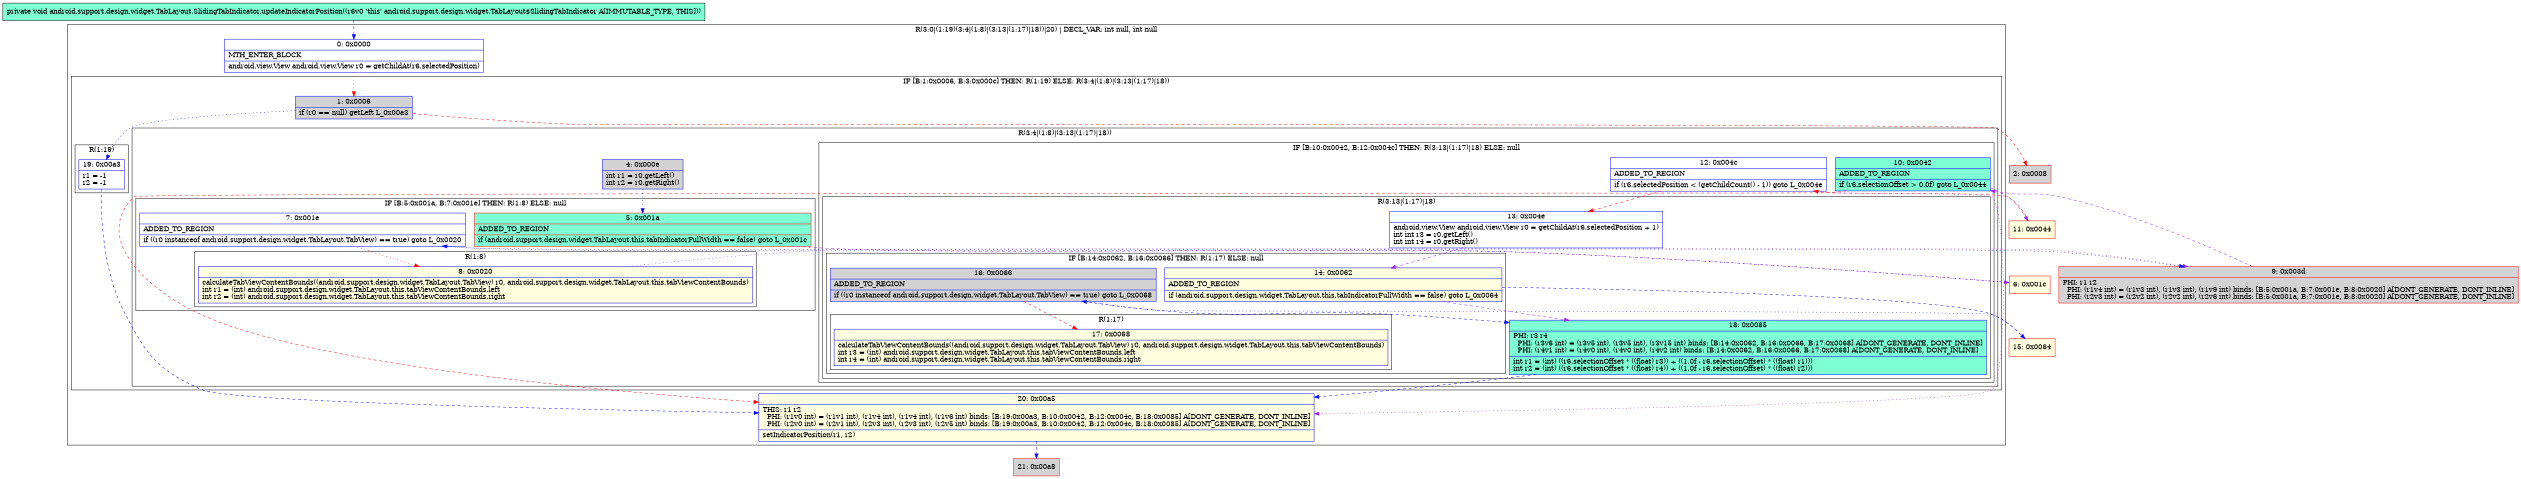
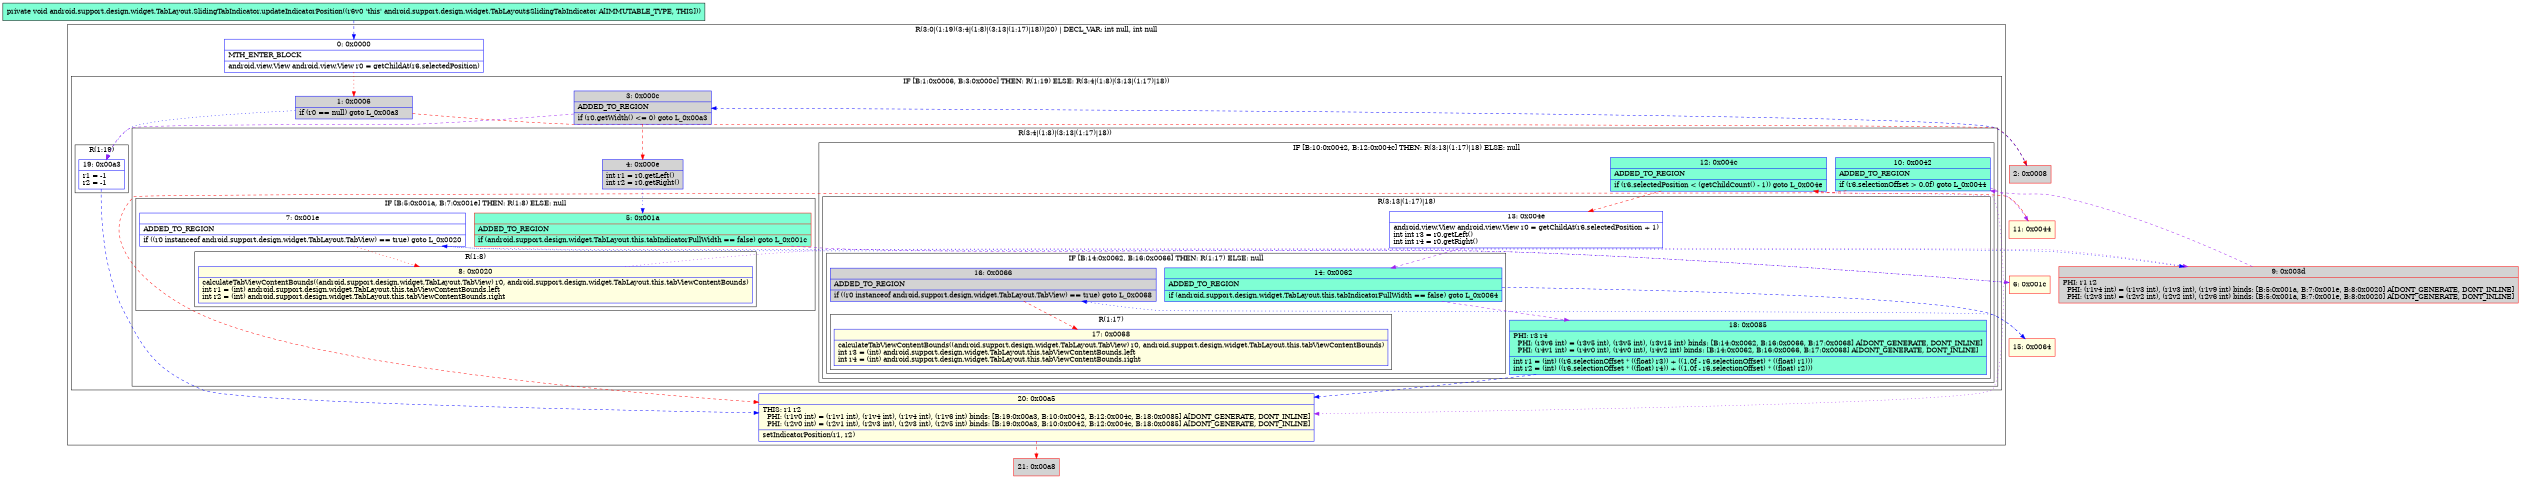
  digraph {
    node [color=blue fillcolor=lightyellow shape=record style=filled]
    edge [color=blue style=dashed]
    n1 [fillcolor=white label="{19\:\ 0x00a3|r1 = \-1\lr2 = \-1\l}"]
    n2 [label="{8\:\ 0x0020|calculateTabViewContentBounds((android.support.design.widget.TabLayout.TabView) r0, android.support.design.widget.TabLayout.this.tabViewContentBounds)\lint r1 = (int) android.support.design.widget.TabLayout.this.tabViewContentBounds.left\lint r2 = (int) android.support.design.widget.TabLayout.this.tabViewContentBounds.right\l}"]
    n3 [color=red fillcolor=aquamarine label="{5\:\ 0x001a|ADDED_TO_REGION\l|if (android.support.design.widget.TabLayout.this.tabIndicatorFullWidth == false) goto L_0x001c\l}"]
    n4 [fillcolor=white label="{7\:\ 0x001e|ADDED_TO_REGION\l|if ((r0 instanceof android.support.design.widget.TabLayout.TabView) == true) goto L_0x0020\l}"]
    n5 [label="{17\:\ 0x0068|calculateTabViewContentBounds((android.support.design.widget.TabLayout.TabView) r0, android.support.design.widget.TabLayout.this.tabViewContentBounds)\lint r3 = (int) android.support.design.widget.TabLayout.this.tabViewContentBounds.left\lint r4 = (int) android.support.design.widget.TabLayout.this.tabViewContentBounds.right\l}"]
-   n6 [label="{14\:\ 0x0062|ADDED_TO_REGION\l|if (android.support.design.widget.TabLayout.this.tabIndicatorFullWidth == false) goto L_0x0064\l}"]
+   n6 [fillcolor=aquamarine label="{14\:\ 0x0062|ADDED_TO_REGION\l|if (android.support.design.widget.TabLayout.this.tabIndicatorFullWidth == false) goto L_0x0064\l}"]
    n7 [fillcolor=lightgrey label="{16\:\ 0x0066|ADDED_TO_REGION\l|if ((r0 instanceof android.support.design.widget.TabLayout.TabView) == true) goto L_0x0068\l}"]
    n8 [fillcolor=white label="{13\:\ 0x004e|android.view.View android.view.View r0 = getChildAt(r6.selectedPosition + 1)\lint int r3 = r0.getLeft()\lint int r4 = r0.getRight()\l}"]
    n9 [fillcolor=aquamarine label="{18\:\ 0x0085|PHI: r3 r4 \l  PHI: (r3v6 int) = (r3v5 int), (r3v5 int), (r3v15 int) binds: [B:14:0x0062, B:16:0x0066, B:17:0x0068] A[DONT_GENERATE, DONT_INLINE]\l  PHI: (r4v1 int) = (r4v0 int), (r4v0 int), (r4v2 int) binds: [B:14:0x0062, B:16:0x0066, B:17:0x0068] A[DONT_GENERATE, DONT_INLINE]\l|int r1 = (int) ((r6.selectionOffset * ((float) r3)) + ((1.0f \- r6.selectionOffset) * ((float) r1)))\lint r2 = (int) ((r6.selectionOffset * ((float) r4)) + ((1.0f \- r6.selectionOffset) * ((float) r2)))\l}"]
    n10 [fillcolor=aquamarine label="{10\:\ 0x0042|ADDED_TO_REGION\l|if (r6.selectionOffset \> 0.0f) goto L_0x0044\l}"]
-   n11 [fillcolor=white label="{12\:\ 0x004c|ADDED_TO_REGION\l|if (r6.selectedPosition \< (getChildCount() \- 1)) goto L_0x004e\l}"]
+   n11 [fillcolor=aquamarine label="{12\:\ 0x004c|ADDED_TO_REGION\l|if (r6.selectedPosition \< (getChildCount() \- 1)) goto L_0x004e\l}"]
    n12 [fillcolor=lightgrey label="{4\:\ 0x000e|int r1 = r0.getLeft()\lint r2 = r0.getRight()\l}"]
-   n13 [fillcolor=lightgrey label="{1\:\ 0x0006|if (r0 == null) getLeft L_0x00a3\l}"]
+   n13 [fillcolor=lightgrey label="{1\:\ 0x0006|if (r0 == null) goto L_0x00a3\l}"]
+   n14 [fillcolor=lightgrey label="{3\:\ 0x000c|ADDED_TO_REGION\l|if (r0.getWidth() \<= 0) goto L_0x00a3\l}"]
    n15 [fillcolor=white label="{0\:\ 0x0000|MTH_ENTER_BLOCK\l|android.view.View android.view.View r0 = getChildAt(r6.selectedPosition)\l}"]
    n16 [label="{20\:\ 0x00a5|THIS: r1 r2 \l  PHI: (r1v0 int) = (r1v1 int), (r1v4 int), (r1v4 int), (r1v6 int) binds: [B:19:0x00a3, B:10:0x0042, B:12:0x004c, B:18:0x0085] A[DONT_GENERATE, DONT_INLINE]\l  PHI: (r2v0 int) = (r2v1 int), (r2v3 int), (r2v3 int), (r2v5 int) binds: [B:19:0x00a3, B:10:0x0042, B:12:0x004c, B:18:0x0085] A[DONT_GENERATE, DONT_INLINE]\l|setIndicatorPosition(r1, r2)\l}"]
    n17 [color=red fillcolor=lightgrey label="{9\:\ 0x003d|PHI: r1 r2 \l  PHI: (r1v4 int) = (r1v3 int), (r1v3 int), (r1v9 int) binds: [B:5:0x001a, B:7:0x001e, B:8:0x0020] A[DONT_GENERATE, DONT_INLINE]\l  PHI: (r2v3 int) = (r2v2 int), (r2v2 int), (r2v6 int) binds: [B:5:0x001a, B:7:0x001e, B:8:0x0020] A[DONT_GENERATE, DONT_INLINE]\l}"]
    n18 [color=red label="{6\:\ 0x001c}"]
    n19 [color=red label="{15\:\ 0x0064}"]
    n20 [color=red label="{11\:\ 0x0044}"]
    n21 [color=red fillcolor=lightgrey label="{2\:\ 0x0008}"]
    n22 [color=red fillcolor=lightgrey label="{21\:\ 0x00a8}"]
    n23 [fillcolor=aquamarine label="{private void android.support.design.widget.TabLayout.SlidingTabIndicator.updateIndicatorPosition((r6v0 'this' android.support.design.widget.TabLayout$SlidingTabIndicator A[IMMUTABLE_TYPE, THIS])) }" color=""]
    subgraph cluster_1 {
      label="R(3:0|(1:19)(3:4|(1:8)|(3:13|(1:17)|18))|20) | DECL_VAR: int null, int null\l"
      n15
      n16
      subgraph cluster_2 {
        label="IF [B:1:0x0006, B:3:0x000c] THEN: R(1:19) ELSE: R(3:4|(1:8)|(3:13|(1:17)|18))"
        n13
+       n14
        subgraph cluster_3 {
          label="R(1:19)"
          n1
        }
        subgraph cluster_4 {
          label="R(3:4|(1:8)|(3:13|(1:17)|18))"
          n12
          subgraph cluster_5 {
            label="IF [B:5:0x001a, B:7:0x001e] THEN: R(1:8) ELSE: null"
            n3
            n4
            subgraph cluster_6 {
              label="R(1:8)"
              n2
            }
          }
          subgraph cluster_7 {
            label="IF [B:10:0x0042, B:12:0x004c] THEN: R(3:13|(1:17)|18) ELSE: null"
            n10
            n11
            subgraph cluster_8 {
              label="R(3:13|(1:17)|18)"
              n8
              n9
              subgraph cluster_9 {
                label="IF [B:14:0x0062, B:16:0x0066] THEN: R(1:17) ELSE: null"
                n6
                n7
                subgraph cluster_10 {
                  label="R(1:17)"
                  n5
                }
              }
            }
          }
        }
      }
    }
    n1 -> n16
    n2 -> n17 [color=purple style=dotted]
    n3 -> n18 [color=purple]
    n4 -> n2 [color=red style=dotted]
    n4 -> n17 [style=dotted]
    n6 -> n9 [color=purple]
    n6 -> n19
    n7 -> n5 [color=red]
-   n7 -> n9
    n8 -> n6 [color=purple]
    n9 -> n16
    n10 -> n16 [color=red]
    n10 -> n20 [color=purple]
    n11 -> n8 [color=red]
    n11 -> n16 [color=purple style=dotted]
    n12 -> n3 [style=dotted]
    n13 -> n1 [style=dotted]
    n13 -> n21 [color=red]
+   n14 -> n1 [color=purple]
+   n14 -> n12 [color=red]
    n15 -> n13 [color=red style=dotted]
-   n16 -> n22
+   n16 -> n22 [color=red]
    n17 -> n10 [color=purple]
    n18 -> n4 [style=dotted]
    n19 -> n7 [style=dotted]
    n20 -> n11 [color=red]
+   n21 -> n14
    n23 -> n15
  }
